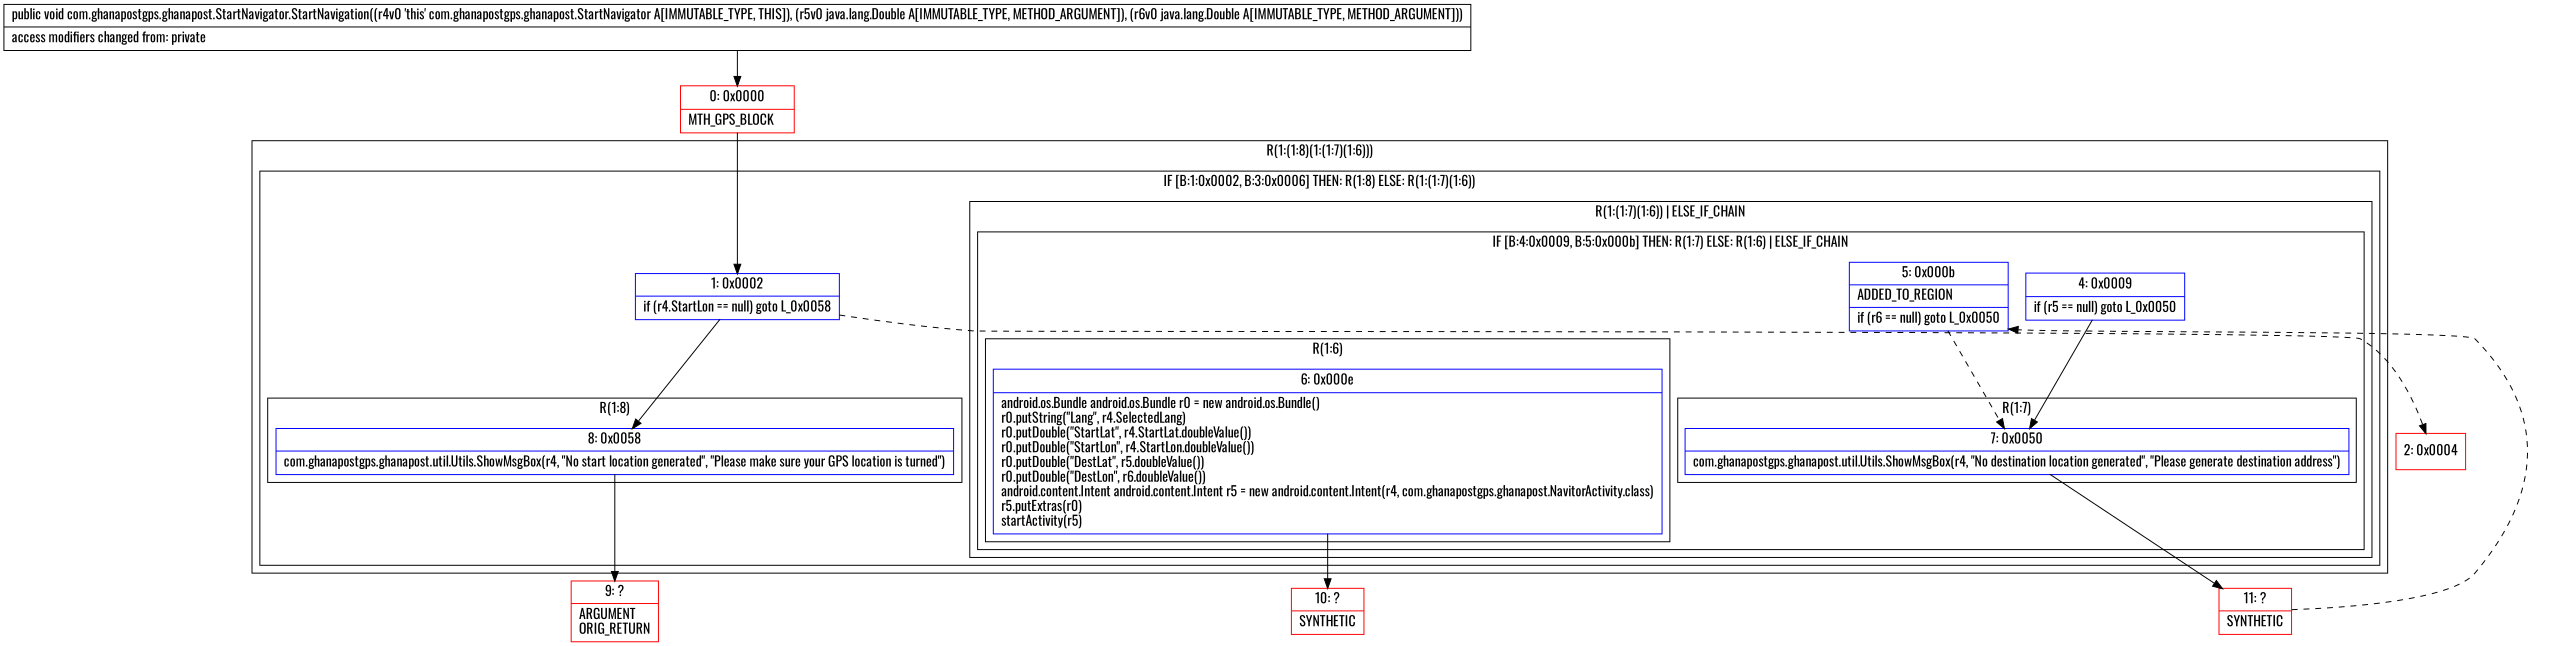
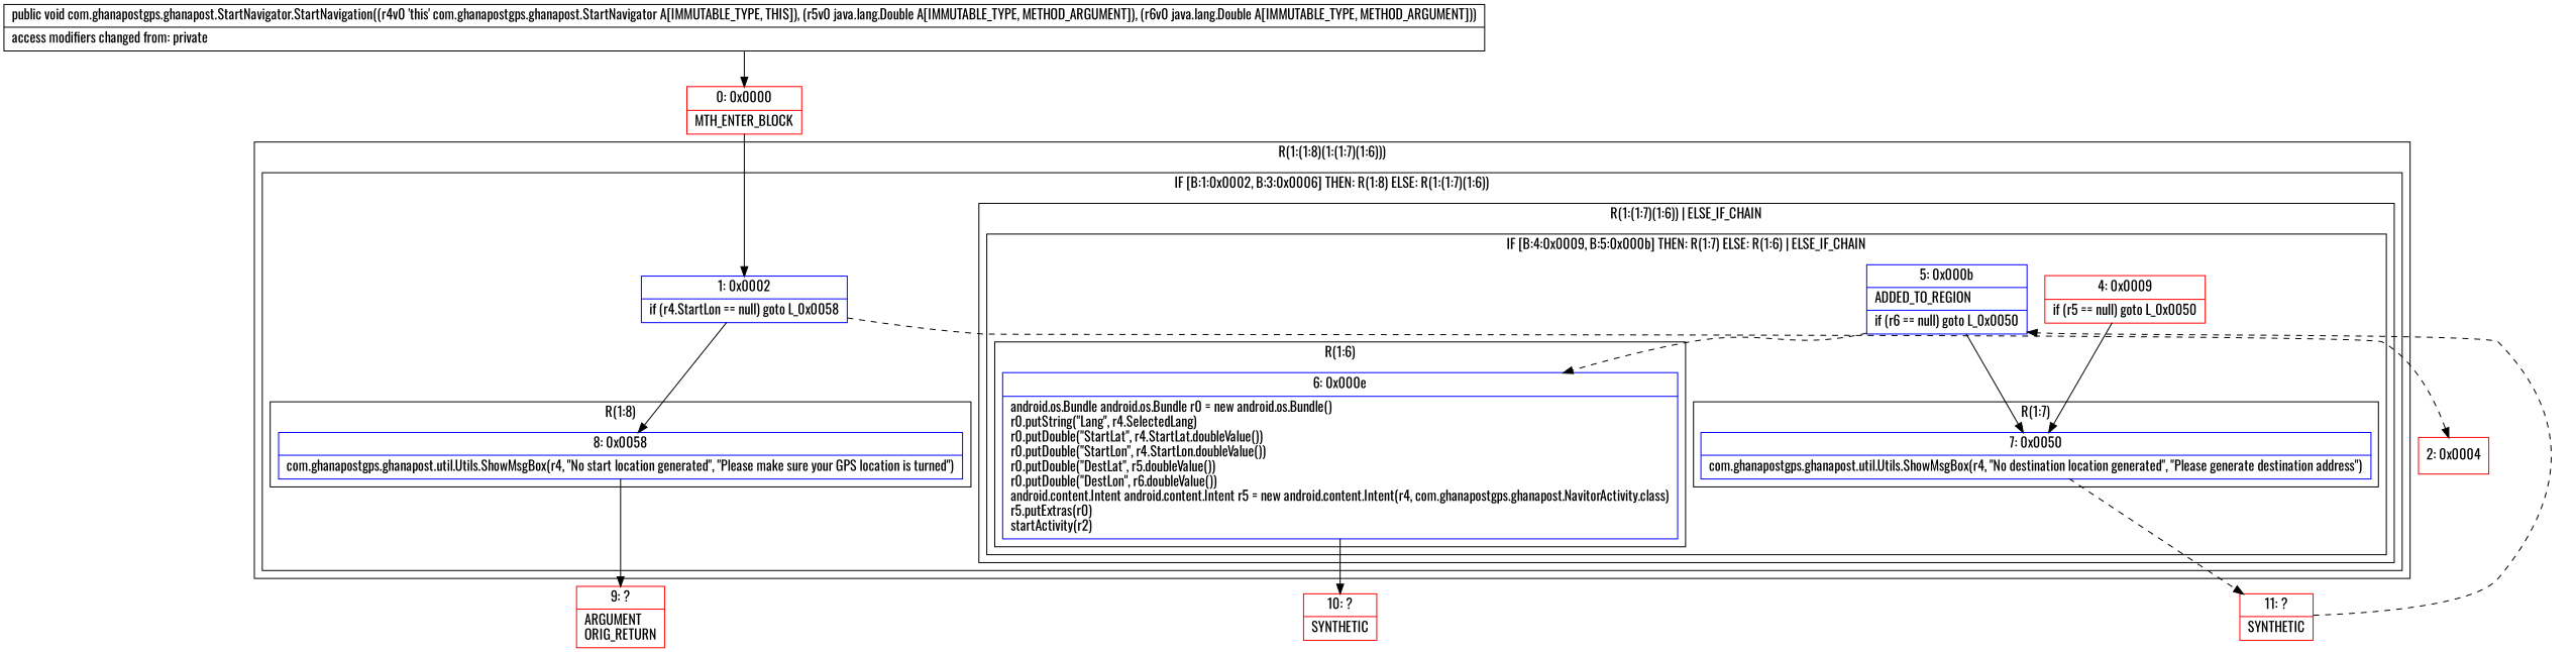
  digraph {
    fontname=Oswald
    node [color=blue fontname=Oswald shape=record]
    edge [fontname=Oswald]
    n1 [label="{8\:\ 0x0058|com.ghanapostgps.ghanapost.util.Utils.ShowMsgBox(r4, \"No start location generated\", \"Please make sure your GPS location is turned\")\l}"]
    n2 [label="{7\:\ 0x0050|com.ghanapostgps.ghanapost.util.Utils.ShowMsgBox(r4, \"No destination location generated\", \"Please generate destination address\")\l}"]
-   n3 [label="{6\:\ 0x000e|android.os.Bundle android.os.Bundle r0 = new android.os.Bundle()\lr0.putString(\"Lang\", r4.SelectedLang)\lr0.putDouble(\"StartLat\", r4.StartLat.doubleValue())\lr0.putDouble(\"StartLon\", r4.StartLon.doubleValue())\lr0.putDouble(\"DestLat\", r5.doubleValue())\lr0.putDouble(\"DestLon\", r6.doubleValue())\landroid.content.Intent android.content.Intent r5 = new android.content.Intent(r4, com.ghanapostgps.ghanapost.NavitorActivity.class)\lr5.putExtras(r0)\lstartActivity(r5)\l}"]
-   n4 [label="{4\:\ 0x0009|if (r5 == null) goto L_0x0050\l}"]
+   n3 [label="{6\:\ 0x000e|android.os.Bundle android.os.Bundle r0 = new android.os.Bundle()\lr0.putString(\"Lang\", r4.SelectedLang)\lr0.putDouble(\"StartLat\", r4.StartLat.doubleValue())\lr0.putDouble(\"StartLon\", r4.StartLon.doubleValue())\lr0.putDouble(\"DestLat\", r5.doubleValue())\lr0.putDouble(\"DestLon\", r6.doubleValue())\landroid.content.Intent android.content.Intent r5 = new android.content.Intent(r4, com.ghanapostgps.ghanapost.NavitorActivity.class)\lr5.putExtras(r0)\lstartActivity(r2)\l}"]
+   n4 [color=red label="{4\:\ 0x0009|if (r5 == null) goto L_0x0050\l}"]
    n5 [label="{5\:\ 0x000b|ADDED_TO_REGION\l|if (r6 == null) goto L_0x0050\l}"]
    n6 [label="{1\:\ 0x0002|if (r4.StartLon == null) goto L_0x0058\l}"]
    n7 [color=red label="{9\:\ ?|ARGUMENT\lORIG_RETURN\l}"]
    n8 [color=red label="{11\:\ ?|SYNTHETIC\l}"]
    n9 [color=red label="{10\:\ ?|SYNTHETIC\l}"]
    n10 [color=red label="{2\:\ 0x0004}"]
-   n11 [color=red label="{0\:\ 0x0000|MTH_GPS_BLOCK\l}"]
+   n11 [color=red label="{0\:\ 0x0000|MTH_ENTER_BLOCK\l}"]
    n12 [label="{public void com.ghanapostgps.ghanapost.StartNavigator.StartNavigation((r4v0 'this' com.ghanapostgps.ghanapost.StartNavigator A[IMMUTABLE_TYPE, THIS]), (r5v0 java.lang.Double A[IMMUTABLE_TYPE, METHOD_ARGUMENT]), (r6v0 java.lang.Double A[IMMUTABLE_TYPE, METHOD_ARGUMENT]))  | access modifiers changed from: private\l}" color=""]
    subgraph cluster_1 {
      label="R(1:(1:8)(1:(1:7)(1:6)))"
      subgraph cluster_2 {
        label="IF [B:1:0x0002, B:3:0x0006] THEN: R(1:8) ELSE: R(1:(1:7)(1:6))"
        n6
        subgraph cluster_3 {
          label="R(1:8)"
          n1
        }
        subgraph cluster_4 {
          label="R(1:(1:7)(1:6)) | ELSE_IF_CHAIN\l"
          subgraph cluster_5 {
            label="IF [B:4:0x0009, B:5:0x000b] THEN: R(1:7) ELSE: R(1:6) | ELSE_IF_CHAIN\l"
            n4
            n5
            subgraph cluster_6 {
              label="R(1:7)"
              n2
            }
            subgraph cluster_7 {
              label="R(1:6)"
              n3
            }
          }
        }
      }
    }
    n1 -> n7
-   n2 -> n8
+   n2 -> n8 [style=dashed]
    n3 -> n9
    n4 -> n2
-   n5 -> n2 [style=dashed]
+   n5 -> n2
+   n5 -> n3 [style=dashed]
    n6 -> n1
    n6 -> n10 [style=dashed]
    n8 -> n5 [style=dashed]
    n11 -> n6
    n12 -> n11
  }
